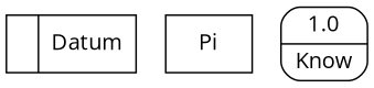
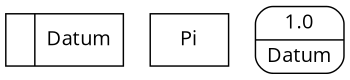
  digraph {
    fontname="Open Sans"
    node [fontname="Open Sans"]
    n1 [label="<f0>  |<f1> Datum " shape=record]
    n2 [label=Pi shape=box]
-   n3 [label="{<f0> 1.0|<f1> Know }" shape=Mrecord]
+   n3 [label="{<f0> 1.0|<f1> Datum }" shape=Mrecord]
  }
